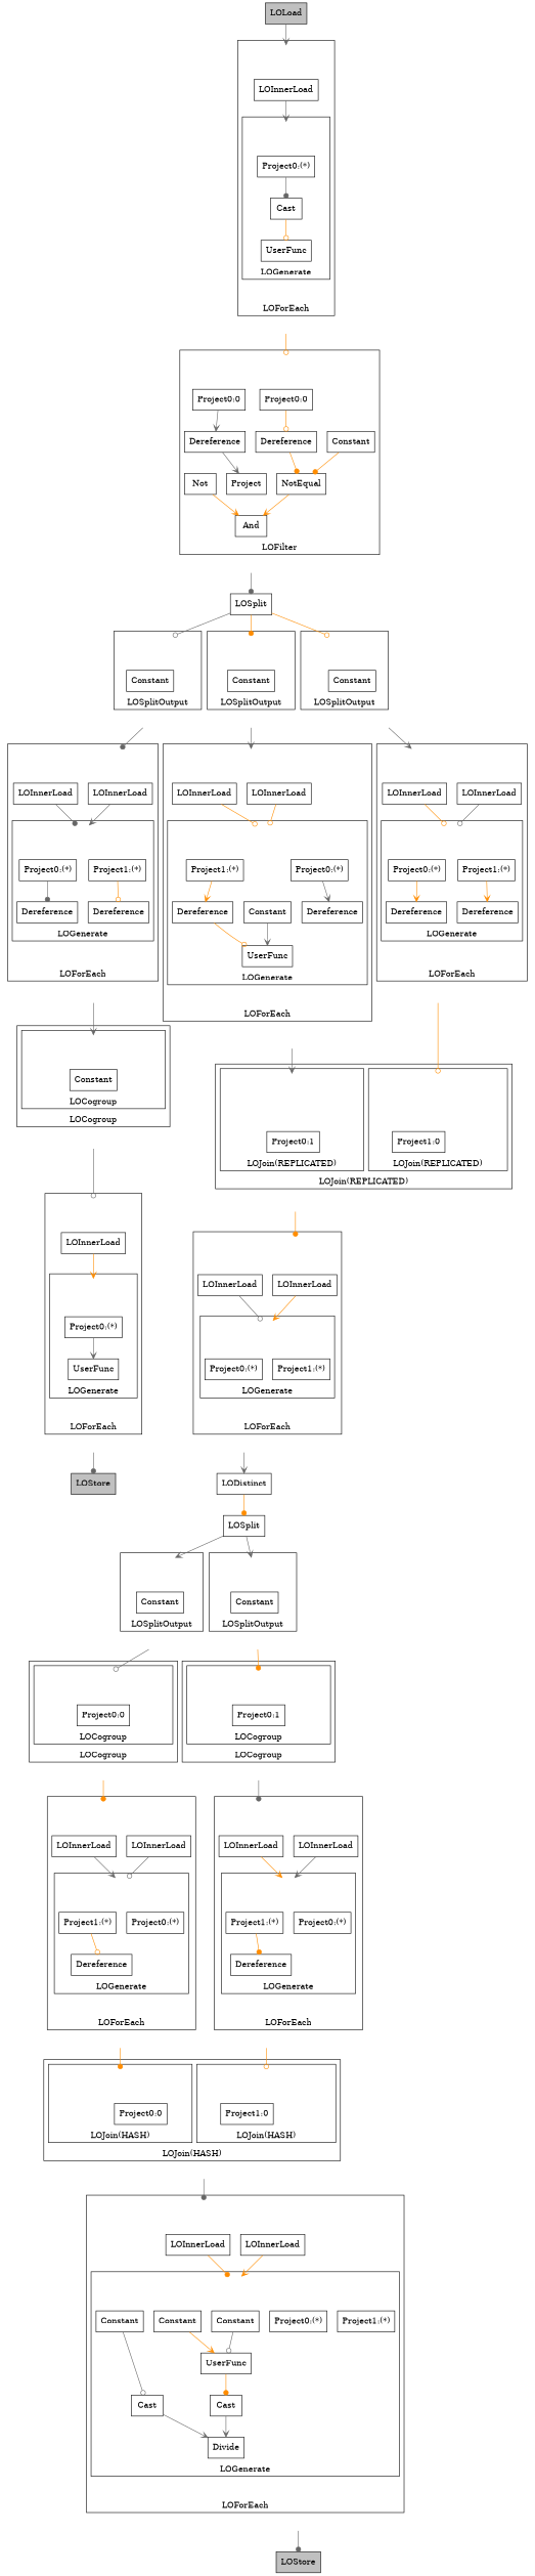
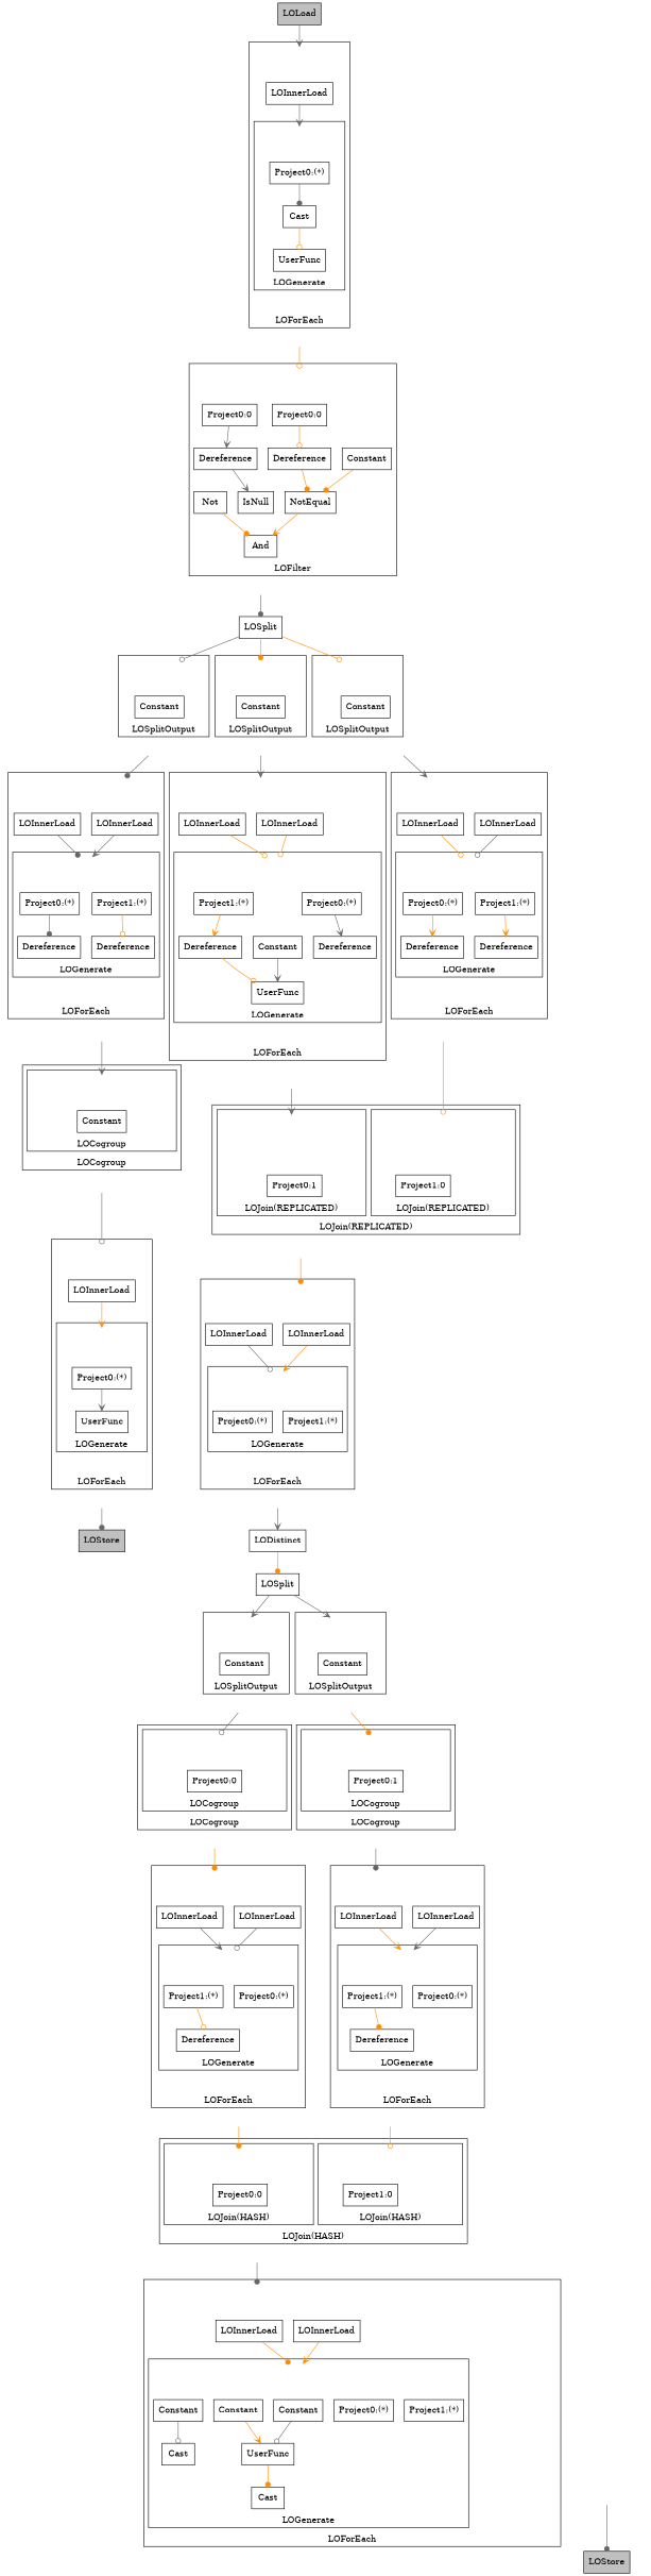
  digraph {
    compound=true
    node [shape=rect]
    edge [style=invis]
    s424945885_in [height=0 style=invis width=0]
    n2 [label="Project0:(*)"]
    n3 [label="Project1:(*)"]
    n4 [label=Constant]
    n5 [label=Constant]
    n6 [label=Constant]
    n7 [label=Cast]
-   n8 [label=Divide]
    n9 [label=UserFunc]
    n10 [label=Cast]
    s753505921_in [height=0 style=invis width=0]
    n12 [label=LOInnerLoad]
    n13 [label=LOInnerLoad]
    s424945885_out [height=0 style=invis width=0]
    s1400469397_138319567_in [height=0 style=invis width=0]
    n16 [label="Project1:0"]
    s1400469397_1630553042_in [height=0 style=invis width=0]
    n18 [label="Project0:0"]
    s1884473012_in [height=0 style=invis width=0]
    n20 [label="Project0:(*)"]
    n21 [label=UserFunc]
    s1747988071_in [height=0 style=invis width=0]
    n23 [label=LOInnerLoad]
    s1884473012_out [height=0 style=invis width=0]
    s1927847969_in [height=0 style=invis width=0]
    n26 [label="Project0:(*)"]
    n27 [label="Project1:(*)"]
    n28 [label=Dereference]
    s1630553042_in [height=0 style=invis width=0]
    n30 [label=LOInnerLoad]
    n31 [label=LOInnerLoad]
    s1927847969_out [height=0 style=invis width=0]
    s421134813_in [height=0 style=invis width=0]
    n34 [label="Project0:(*)"]
    n35 [label="Project1:(*)"]
    n36 [label=Dereference]
    s138319567_in [height=0 style=invis width=0]
    n38 [label=LOInnerLoad]
    n39 [label=LOInnerLoad]
    s421134813_out [height=0 style=invis width=0]
    s1055945557_in [height=0 style=invis width=0]
    n42 [label="Project0:(*)"]
    n43 [label="Project1:(*)"]
    n44 [label=Dereference]
    n45 [label=Dereference]
    s1755350607_in [height=0 style=invis width=0]
    n47 [label=LOInnerLoad]
    n48 [label=LOInnerLoad]
    s1055945557_out [height=0 style=invis width=0]
    s1562645223_1755350607_in [height=0 style=invis width=0]
    n51 [label=Constant]
    s1200505639_257686973_in [height=0 style=invis width=0]
    n53 [label="Project0:0"]
    s1409826334_1617922859_in [height=0 style=invis width=0]
    n55 [label="Project0:1"]
    s1416674952_in [height=0 style=invis width=0]
    n57 [label="Project0:0"]
    n58 [label="Project0:0"]
    n59 [label=Constant]
    n60 [label=Not]
    n61 [label=And]
-   n62 [label=Project]
+   n62 [label=IsNull]
    n63 [label=Dereference]
    n64 [label=NotEqual]
    n65 [label=Dereference]
    s1045076605_in [height=0 style=invis width=0]
    n67 [label="Project0:(*)"]
    n68 [label="Project1:(*)"]
    s1802847897_in [height=0 style=invis width=0]
    n70 [label=LOInnerLoad]
    n71 [label=LOInnerLoad]
    s1045076605_out [height=0 style=invis width=0]
    s1603313878_1619757639_in [height=0 style=invis width=0]
    n74 [label="Project0:1"]
    s1603313878_533262289_in [height=0 style=invis width=0]
    n76 [label="Project1:0"]
    s335561220_in [height=0 style=invis width=0]
    n78 [label="Project0:(*)"]
    n79 [label="Project1:(*)"]
    n80 [label=Constant]
    n81 [label=Dereference]
    n82 [label=Dereference]
    n83 [label=UserFunc]
    s1619757639_in [height=0 style=invis width=0]
    n85 [label=LOInnerLoad]
    n86 [label=LOInnerLoad]
    s335561220_out [height=0 style=invis width=0]
    s1349006843_in [height=0 style=invis width=0]
    n89 [label="Project0:(*)"]
    n90 [label="Project1:(*)"]
    n91 [label=Dereference]
    n92 [label=Dereference]
    s533262289_in [height=0 style=invis width=0]
    n94 [label=LOInnerLoad]
    n95 [label=LOInnerLoad]
    s1349006843_out [height=0 style=invis width=0]
    s257686973_in [height=0 style=invis width=0]
    n98 [label=Constant]
    s1617922859_in [height=0 style=invis width=0]
    n100 [label=Constant]
    s1606871064_in [height=0 style=invis width=0]
    n102 [label=Constant]
    s2075111623_in [height=0 style=invis width=0]
    n104 [label=Constant]
    s1266620481_in [height=0 style=invis width=0]
    n106 [label=Constant]
    s1589789075_in [height=0 style=invis width=0]
    n108 [label="Project0:(*)"]
    n109 [label=UserFunc]
    n110 [label=Cast]
    s1158932989_in [height=0 style=invis width=0]
    n112 [label=LOInnerLoad]
    s1589789075_out [height=0 style=invis width=0]
    s753505921_out [height=0 style=invis width=0]
    s1400469397_out [height=0 style=invis width=0]
    s1747988071_out [height=0 style=invis width=0]
    s1630553042_out [height=0 style=invis width=0]
    s138319567_out [height=0 style=invis width=0]
    s1755350607_out [height=0 style=invis width=0]
    s1562645223_out [height=0 style=invis width=0]
    s1200505639_out [height=0 style=invis width=0]
    s1409826334_out [height=0 style=invis width=0]
    s1416674952_out [height=0 style=invis width=0]
    s1802847897_out [height=0 style=invis width=0]
    s1603313878_out [height=0 style=invis width=0]
    s1619757639_out [height=0 style=invis width=0]
    s533262289_out [height=0 style=invis width=0]
    s257686973_out [height=0 style=invis width=0]
    s1617922859_out [height=0 style=invis width=0]
    s1606871064_out [height=0 style=invis width=0]
    s2075111623_out [height=0 style=invis width=0]
    s1266620481_out [height=0 style=invis width=0]
    s1158932989_out [height=0 style=invis width=0]
    n134 [fillcolor=gray label=LOStore style=filled]
    n135 [fillcolor=gray label=LOStore style=filled]
    n136 [label=LODistinct]
    n137 [label=LOSplit]
    n138 [label=LOSplit]
    n139 [fillcolor=gray label=LOLoad style=filled]
    subgraph cluster_1 {
      label=LOForEach
      labelloc=b
      s753505921_in
      n12
      n13
      s424945885_out
      subgraph cluster_2 {
        label=LOGenerate
        labelloc=b
        s424945885_in
        n2
        n3
        n4
        n5
        n6
        n7
-       n8
        n9
        n10
      }
    }
    subgraph cluster_3 {
      label="LOJoin(HASH)"
      labelloc=b
      subgraph cluster_4 {
        label="LOJoin(HASH)"
        labelloc=b
        s1400469397_138319567_in
        n16
      }
      subgraph cluster_5 {
        label="LOJoin(HASH)"
        labelloc=b
        s1400469397_1630553042_in
        n18
      }
    }
    subgraph cluster_6 {
      label=LOForEach
      labelloc=b
      s1747988071_in
      n23
      s1884473012_out
      subgraph cluster_7 {
        label=LOGenerate
        labelloc=b
        s1884473012_in
        n20
        n21
      }
    }
    subgraph cluster_8 {
      label=LOForEach
      labelloc=b
      s1630553042_in
      n30
      n31
      s1927847969_out
      subgraph cluster_9 {
        label=LOGenerate
        labelloc=b
        s1927847969_in
        n26
        n27
        n28
      }
    }
    subgraph cluster_10 {
      label=LOForEach
      labelloc=b
      s138319567_in
      n38
      n39
      s421134813_out
      subgraph cluster_11 {
        label=LOGenerate
        labelloc=b
        s421134813_in
        n34
        n35
        n36
      }
    }
    subgraph cluster_12 {
      label=LOForEach
      labelloc=b
      s1755350607_in
      n47
      n48
      s1055945557_out
      subgraph cluster_13 {
        label=LOGenerate
        labelloc=b
        s1055945557_in
        n42
        n43
        n44
        n45
      }
    }
    subgraph cluster_14 {
      label=LOCogroup
      labelloc=b
      subgraph cluster_15 {
        label=LOCogroup
        labelloc=b
        s1562645223_1755350607_in
        n51
      }
    }
    subgraph cluster_16 {
      label=LOCogroup
      labelloc=b
      subgraph cluster_17 {
        label=LOCogroup
        labelloc=b
        s1200505639_257686973_in
        n53
      }
    }
    subgraph cluster_18 {
      label=LOCogroup
      labelloc=b
      subgraph cluster_19 {
        label=LOCogroup
        labelloc=b
        s1409826334_1617922859_in
        n55
      }
    }
    subgraph cluster_20 {
      label=LOFilter
      labelloc=b
      s1416674952_in
      n57
      n58
      n59
      n60
      n61
      n62
      n63
      n64
      n65
    }
    subgraph cluster_21 {
      label=LOForEach
      labelloc=b
      s1802847897_in
      n70
      n71
      s1045076605_out
      subgraph cluster_22 {
        label=LOGenerate
        labelloc=b
        s1045076605_in
        n67
        n68
      }
    }
    subgraph cluster_23 {
      label="LOJoin(REPLICATED)"
      labelloc=b
      subgraph cluster_24 {
        label="LOJoin(REPLICATED)"
        labelloc=b
        s1603313878_1619757639_in
        n74
      }
      subgraph cluster_25 {
        label="LOJoin(REPLICATED)"
        labelloc=b
        s1603313878_533262289_in
        n76
      }
    }
    subgraph cluster_26 {
      label=LOForEach
      labelloc=b
      s1619757639_in
      n85
      n86
      s335561220_out
      subgraph cluster_27 {
        label=LOGenerate
        labelloc=b
        s335561220_in
        n78
        n79
        n80
        n81
        n82
        n83
      }
    }
    subgraph cluster_28 {
      label=LOForEach
      labelloc=b
      s533262289_in
      n94
      n95
      s1349006843_out
      subgraph cluster_29 {
        label=LOGenerate
        labelloc=b
        s1349006843_in
        n89
        n90
        n91
        n92
      }
    }
    subgraph cluster_30 {
      label=LOSplitOutput
      labelloc=b
      s257686973_in
      n98
    }
    subgraph cluster_31 {
      label=LOSplitOutput
      labelloc=b
      s1617922859_in
      n100
    }
    subgraph cluster_32 {
      label=LOSplitOutput
      labelloc=b
      s1606871064_in
      n102
    }
    subgraph cluster_33 {
      label=LOSplitOutput
      labelloc=b
      s2075111623_in
      n104
    }
    subgraph cluster_34 {
      label=LOSplitOutput
      labelloc=b
      s1266620481_in
      n106
    }
    subgraph cluster_35 {
      label=LOForEach
      labelloc=b
      s1158932989_in
      n112
      s1589789075_out
      subgraph cluster_36 {
        label=LOGenerate
        labelloc=b
        s1589789075_in
        n108
        n109
        n110
      }
    }
    s424945885_in -> n2
    s424945885_in -> n3
    s424945885_in -> n4
    s424945885_in -> n5
    s424945885_in -> n6
    n2 -> s424945885_out
    n3 -> s424945885_out
    n4 -> n7 [arrowhead=odot color=gray40 style=""]
    n5 -> n9 [arrowhead=vee color=darkorange style=""]
    n6 -> n9 [arrowhead=odot color=gray40 style=""]
-   n7 -> n8 [arrowhead=vee color=gray40 style=""]
-   n8 -> s424945885_out
    n9 -> n10 [arrowhead=dot color=darkorange style=""]
-   n10 -> n8 [arrowhead=vee color=gray40 style=""]
    s753505921_in -> n12
    s753505921_in -> n13
    n12 -> s424945885_in [arrowhead=dot color=darkorange style=""]
    n13 -> s424945885_in [arrowhead=vee color=darkorange style=""]
    s424945885_out -> s753505921_out
    s1400469397_138319567_in -> n16
    n16 -> s1400469397_out
    s1400469397_1630553042_in -> n18
    n18 -> s1400469397_out
    s1884473012_in -> n20
    n20 -> n21 [arrowhead=vee color=gray40 style=""]
    n21 -> s1884473012_out
    s1747988071_in -> n23
    n23 -> s1884473012_in [arrowhead=vee color=darkorange style=""]
    s1884473012_out -> s1747988071_out
    s1927847969_in -> n26
    s1927847969_in -> n27
    n26 -> s1927847969_out
    n27 -> n28 [arrowhead=odot color=darkorange style=""]
    n28 -> s1927847969_out
    s1630553042_in -> n30
    s1630553042_in -> n31
    n30 -> s1927847969_in [arrowhead=vee color=gray40 style=""]
    n31 -> s1927847969_in [arrowhead=odot color=gray40 style=""]
    s1927847969_out -> s1630553042_out
    s421134813_in -> n34
    s421134813_in -> n35
    n34 -> s421134813_out
    n35 -> n36 [arrowhead=dot color=darkorange style=""]
    n36 -> s421134813_out
    s138319567_in -> n38
    s138319567_in -> n39
    n38 -> s421134813_in [arrowhead=vee color=darkorange style=""]
    n39 -> s421134813_in [arrowhead=vee color=gray40 style=""]
    s421134813_out -> s138319567_out
    s1055945557_in -> n42
    s1055945557_in -> n43
    n42 -> n44 [arrowhead=dot color=gray40 style=""]
    n43 -> n45 [arrowhead=odot color=darkorange style=""]
    n44 -> s1055945557_out
    n45 -> s1055945557_out
    s1755350607_in -> n47
    s1755350607_in -> n48
    n47 -> s1055945557_in [arrowhead=dot color=gray40 style=""]
    n48 -> s1055945557_in [arrowhead=vee color=gray40 style=""]
    s1055945557_out -> s1755350607_out
    s1562645223_1755350607_in -> n51
    n51 -> s1562645223_out
    s1200505639_257686973_in -> n53
    n53 -> s1200505639_out
    s1409826334_1617922859_in -> n55
    n55 -> s1409826334_out
    s1416674952_in -> n57
    s1416674952_in -> n58
    s1416674952_in -> n59
    n57 -> n63 [arrowhead=vee color=gray40 style=""]
    n58 -> n65 [arrowhead=odot color=darkorange style=""]
    n59 -> n64 [arrowhead=dot color=darkorange style=""]
-   n60 -> n61 [arrowhead=vee color=darkorange style=""]
+   n60 -> n61 [arrowhead=dot color=darkorange style=""]
    n61 -> s1416674952_out
    n63 -> n62 [arrowhead=vee color=gray40 style=""]
    n64 -> n61 [arrowhead=vee color=darkorange style=""]
    n65 -> n64 [arrowhead=dot color=darkorange style=""]
    s1045076605_in -> n67
    s1045076605_in -> n68
    n67 -> s1045076605_out
    n68 -> s1045076605_out
    s1802847897_in -> n70
    s1802847897_in -> n71
    n70 -> s1045076605_in [arrowhead=odot color=gray40 style=""]
    n71 -> s1045076605_in [arrowhead=vee color=darkorange style=""]
    s1045076605_out -> s1802847897_out
    s1603313878_1619757639_in -> n74
    n74 -> s1603313878_out
    s1603313878_533262289_in -> n76
    n76 -> s1603313878_out
    s335561220_in -> n78
    s335561220_in -> n79
    s335561220_in -> n80
    n78 -> n81 [arrowhead=vee color=gray40 style=""]
    n79 -> n82 [arrowhead=vee color=darkorange style=""]
    n80 -> n83 [arrowhead=vee color=gray40 style=""]
    n81 -> s335561220_out
    n82 -> n83 [arrowhead=odot color=darkorange style=""]
    n83 -> s335561220_out
    s1619757639_in -> n85
    s1619757639_in -> n86
    n85 -> s335561220_in [arrowhead=odot color=darkorange style=""]
    n86 -> s335561220_in [arrowhead=odot color=darkorange style=""]
    s335561220_out -> s1619757639_out
    s1349006843_in -> n89
    s1349006843_in -> n90
    n89 -> n91 [arrowhead=vee color=darkorange style=""]
    n90 -> n92 [arrowhead=vee color=darkorange style=""]
    n91 -> s1349006843_out
    n92 -> s1349006843_out
    s533262289_in -> n94
    s533262289_in -> n95
    n94 -> s1349006843_in [arrowhead=odot color=darkorange style=""]
    n95 -> s1349006843_in [arrowhead=odot color=gray40 style=""]
    s1349006843_out -> s533262289_out
    s257686973_in -> n98
    n98 -> s257686973_out
    s1617922859_in -> n100
    n100 -> s1617922859_out
    s1606871064_in -> n102
    n102 -> s1606871064_out
    s2075111623_in -> n104
    n104 -> s2075111623_out
    s1266620481_in -> n106
    n106 -> s1266620481_out
    s1589789075_in -> n108
    n108 -> n110 [arrowhead=dot color=gray40 style=""]
    n109 -> s1589789075_out
    n110 -> n109 [arrowhead=odot color=darkorange style=""]
    s1158932989_in -> n112
    n112 -> s1589789075_in [arrowhead=vee color=gray40 style=""]
    s1589789075_out -> s1158932989_out
    s753505921_out -> n134 [arrowhead=dot color=gray40 style=""]
    s1400469397_out -> s753505921_in [arrowhead=dot color=gray40 style=""]
    s1747988071_out -> n135 [arrowhead=dot color=gray40 style=""]
    s1630553042_out -> s1400469397_1630553042_in [arrowhead=dot color=darkorange style=""]
    s138319567_out -> s1400469397_138319567_in [arrowhead=odot color=darkorange style=""]
    s1755350607_out -> s1562645223_1755350607_in [arrowhead=vee color=gray40 style=""]
    s1562645223_out -> s1747988071_in [arrowhead=odot color=gray40 style=""]
    s1200505639_out -> s1630553042_in [arrowhead=dot color=darkorange style=""]
    s1409826334_out -> s138319567_in [arrowhead=dot color=gray40 style=""]
    s1416674952_out -> n138 [arrowhead=dot color=gray40 style=""]
    s1802847897_out -> n136 [arrowhead=vee color=gray40 style=""]
    s1603313878_out -> s1802847897_in [arrowhead=dot color=darkorange style=""]
    s1619757639_out -> s1603313878_1619757639_in [arrowhead=vee color=gray40 style=""]
    s533262289_out -> s1603313878_533262289_in [arrowhead=odot color=darkorange style=""]
    s257686973_out -> s1200505639_257686973_in [arrowhead=odot color=gray40 style=""]
    s1617922859_out -> s1409826334_1617922859_in [arrowhead=dot color=darkorange style=""]
    s1606871064_out -> s1755350607_in [arrowhead=dot color=gray40 style=""]
    s2075111623_out -> s1619757639_in [arrowhead=vee color=gray40 style=""]
    s1266620481_out -> s533262289_in [arrowhead=vee color=gray40 style=""]
    s1158932989_out -> s1416674952_in [arrowhead=odot color=darkorange style=""]
    n136 -> n137 [arrowhead=dot color=darkorange style=""]
    n137 -> s257686973_in [arrowhead=vee color=gray40 style=""]
    n137 -> s1617922859_in [arrowhead=vee color=gray40 style=""]
    n138 -> s1606871064_in [arrowhead=odot color=gray40 style=""]
    n138 -> s2075111623_in [arrowhead=dot color=darkorange style=""]
    n138 -> s1266620481_in [arrowhead=odot color=darkorange style=""]
    n139 -> s1158932989_in [arrowhead=vee color=gray40 style=""]
  }
